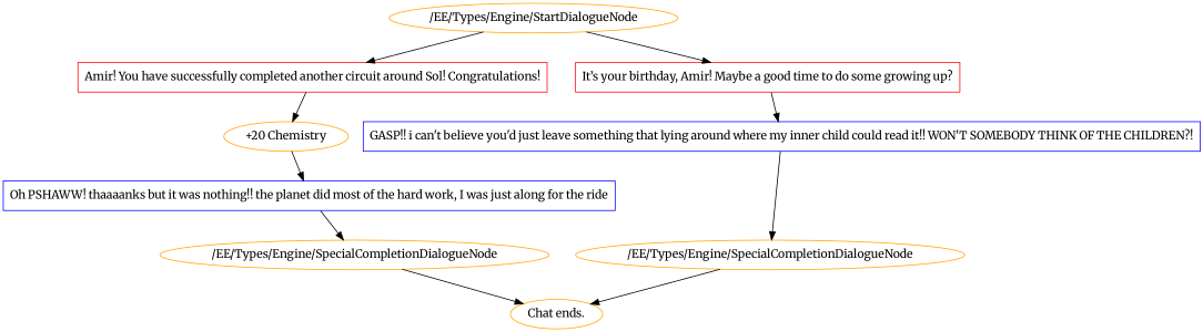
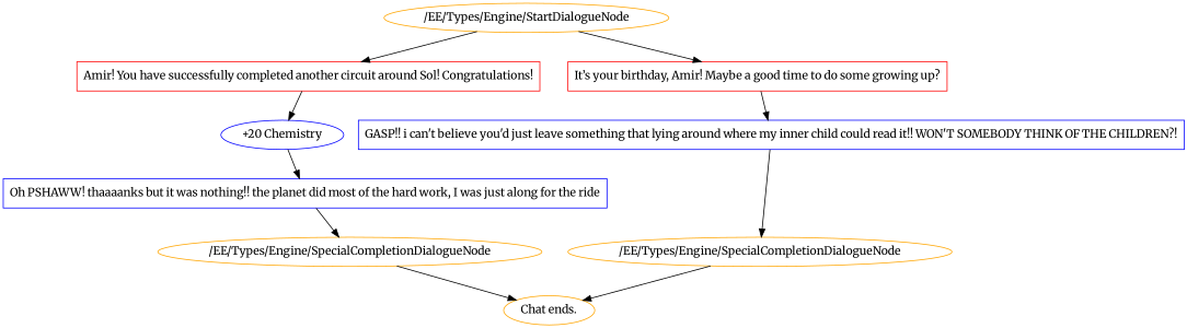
  digraph {
    fontname=Merriweather
    node [color=orange fontname=Merriweather]
    edge [fontname=Merriweather]
    n1 [label="/EE/Types/Engine/StartDialogueNode"]
    n2 [color=red label="Amir! You have successfully completed another circuit around Sol! Congratulations!" shape=box]
    n3 [color=red label="It’s your birthday, Amir! Maybe a good time to do some growing up?" shape=box]
-   n4 [label="+20 Chemistry"]
+   n4 [color=blue label="+20 Chemistry"]
    n5 [color=blue label="GASP!! i can't believe you'd just leave something that lying around where my inner child could read it!! WON'T SOMEBODY THINK OF THE CHILDREN?!" shape=box]
    n6 [color=blue label="Oh PSHAWW! thaaaanks but it was nothing!! the planet did most of the hard work, I was just along for the ride" shape=box]
    n7 [label="/EE/Types/Engine/SpecialCompletionDialogueNode"]
    n8 [label="/EE/Types/Engine/SpecialCompletionDialogueNode"]
    "Chat ends."
    n1 -> n2
    n1 -> n3
    n2 -> n4
    n3 -> n5
    n4 -> n6
    n5 -> n7
    n6 -> n8
    n7 -> "Chat ends."
    n8 -> "Chat ends."
  }
